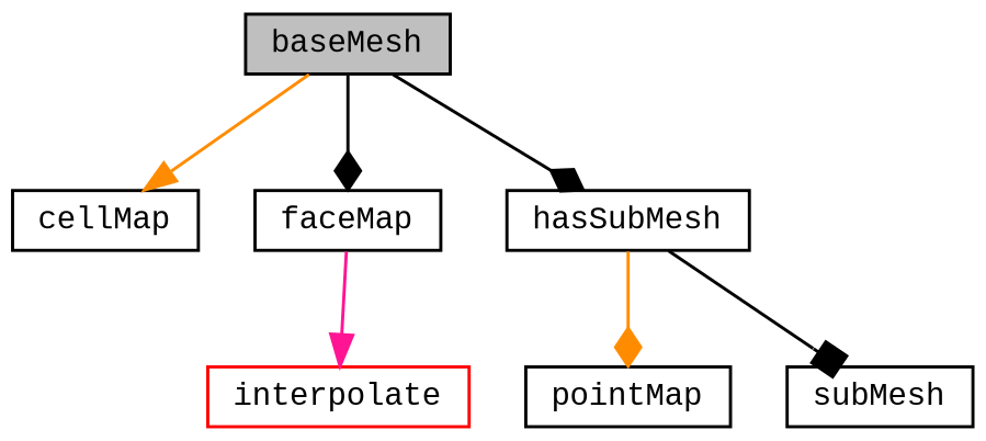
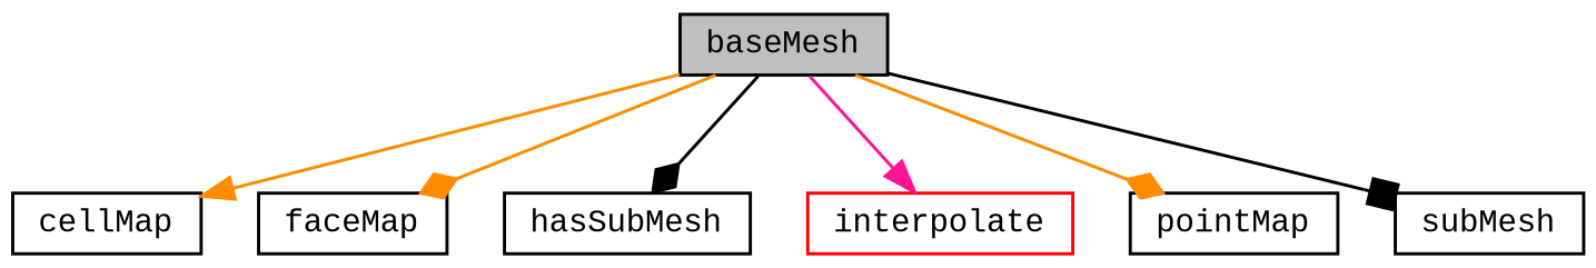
  digraph {
    fontname="Liberation Mono"
    rankdir=TB
    node [color=black fontname="Liberation Mono" fontsize=10 shape=record]
    edge [arrowhead=diamond color=black fontname="Liberation Mono" fontsize=10 labelfontname=Helvetica labelfontsize=10 style=solid]
    n1 [fillcolor=grey75 fontcolor=black height=0.2 label=baseMesh style=filled width=0.4]
    n2 [height=0.2 label=cellMap width=0.4]
    n3 [height=0.2 label=faceMap width=0.4]
    n4 [height=0.2 label=hasSubMesh width=0.4]
    n5 [color=red height=0.2 label=interpolate width=0.4]
    n6 [height=0.2 label=pointMap width=0.4]
    n7 [height=0.2 label=subMesh width=0.4]
    n1 -> n2 [arrowhead=normal color=darkorange]
-   n1 -> n3
+   n1 -> n3 [color=darkorange]
    n1 -> n4
-   n3 -> n5 [arrowhead=normal color=deeppink]
-   n4 -> n6 [color=darkorange]
-   n4 -> n7 [arrowhead=box]
+   n1 -> n5 [arrowhead=normal color=deeppink]
+   n1 -> n6 [color=darkorange]
+   n1 -> n7 [arrowhead=box]
  }
